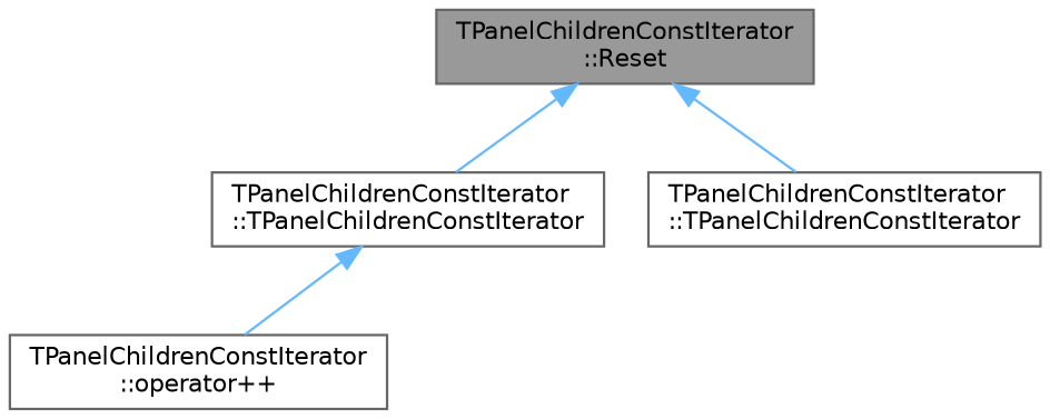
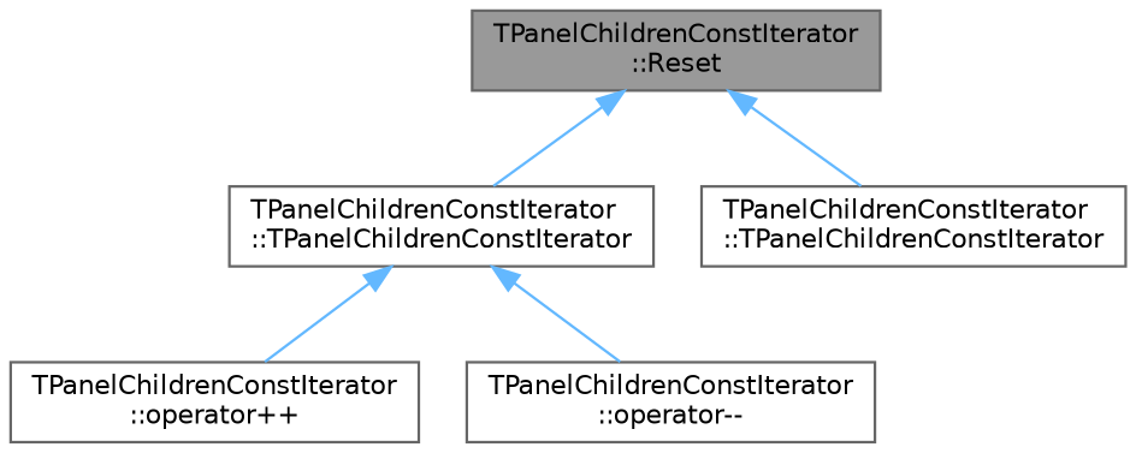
  digraph {
    rankdir=TB
    node [color=grey40 fillcolor=white fontname=Helvetica fontsize=10 shape=box style=filled]
    edge [color=steelblue1 dir=back fontname=Helvetica fontsize=10 labelfontname=Helvetica labelfontsize=10 style=solid]
    n1 [color=gray40 fillcolor=grey60 fontcolor=black height=0.2 label="TPanelChildrenConstIterator\l::Reset" width=0.4]
    n2 [height=0.2 label="TPanelChildrenConstIterator\l::TPanelChildrenConstIterator" width=0.4]
    n3 [height=0.2 label="TPanelChildrenConstIterator\l::TPanelChildrenConstIterator" width=0.4]
    n4 [height=0.2 label="TPanelChildrenConstIterator\l::operator++" width=0.4]
+   n5 [height=0.2 label="TPanelChildrenConstIterator\l::operator--" width=0.4]
    n1 -> n2
    n1 -> n3
    n2 -> n4
+   n2 -> n5
  }
